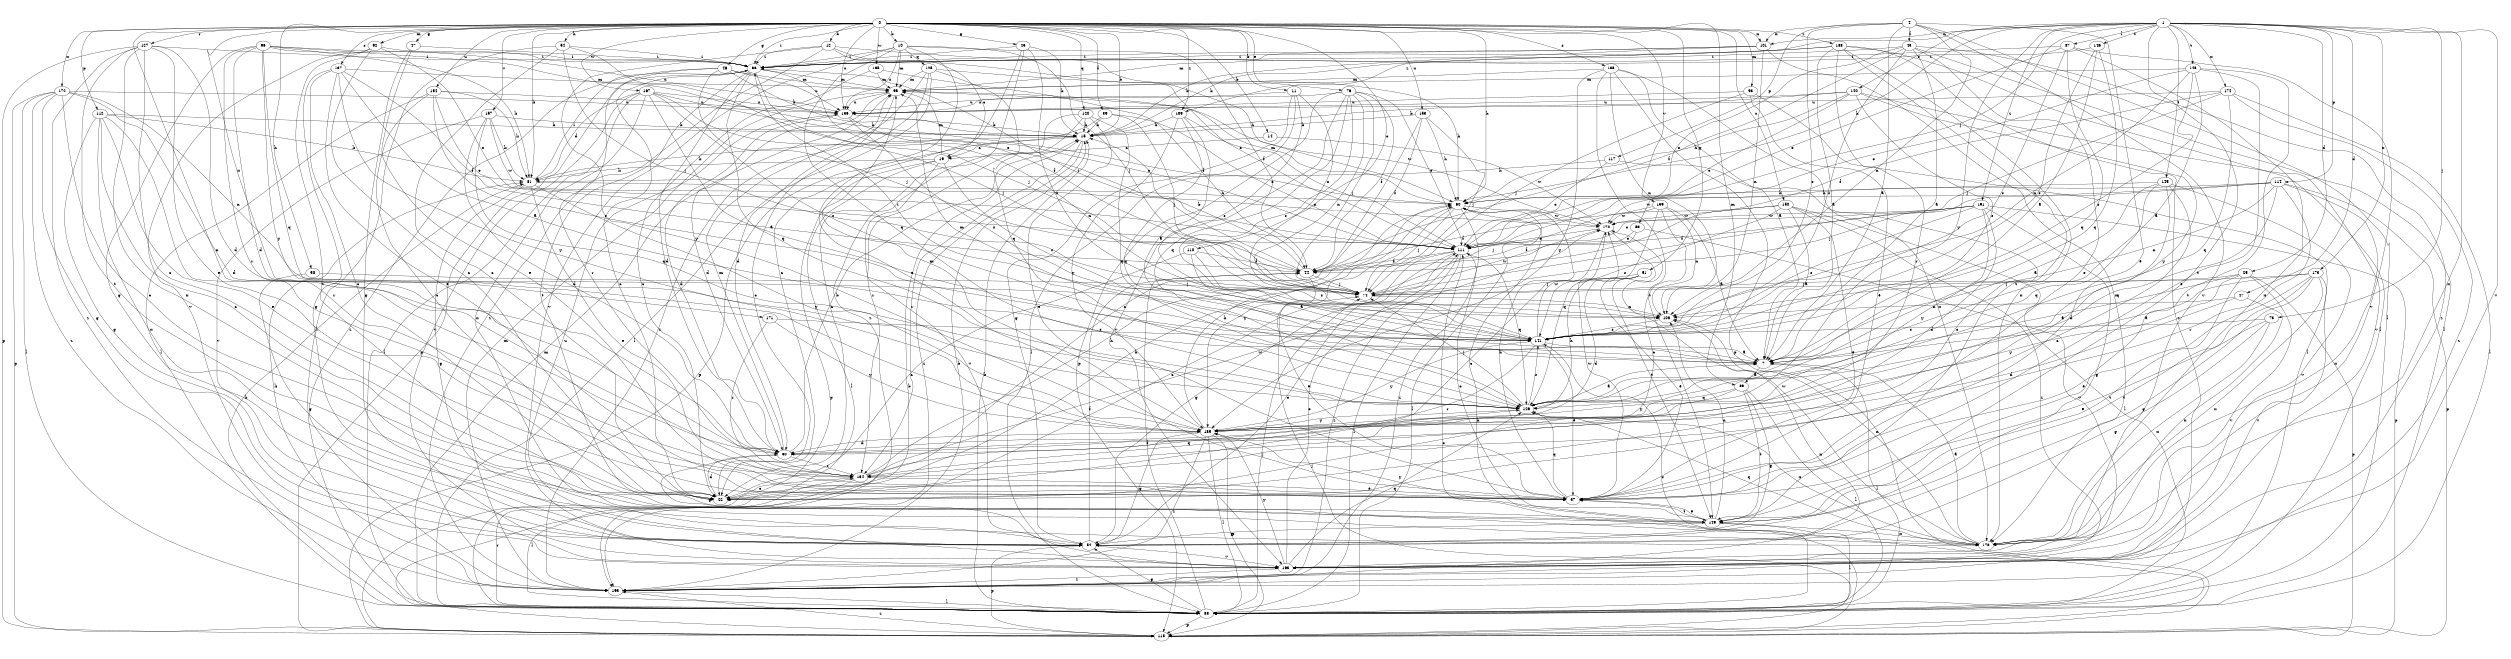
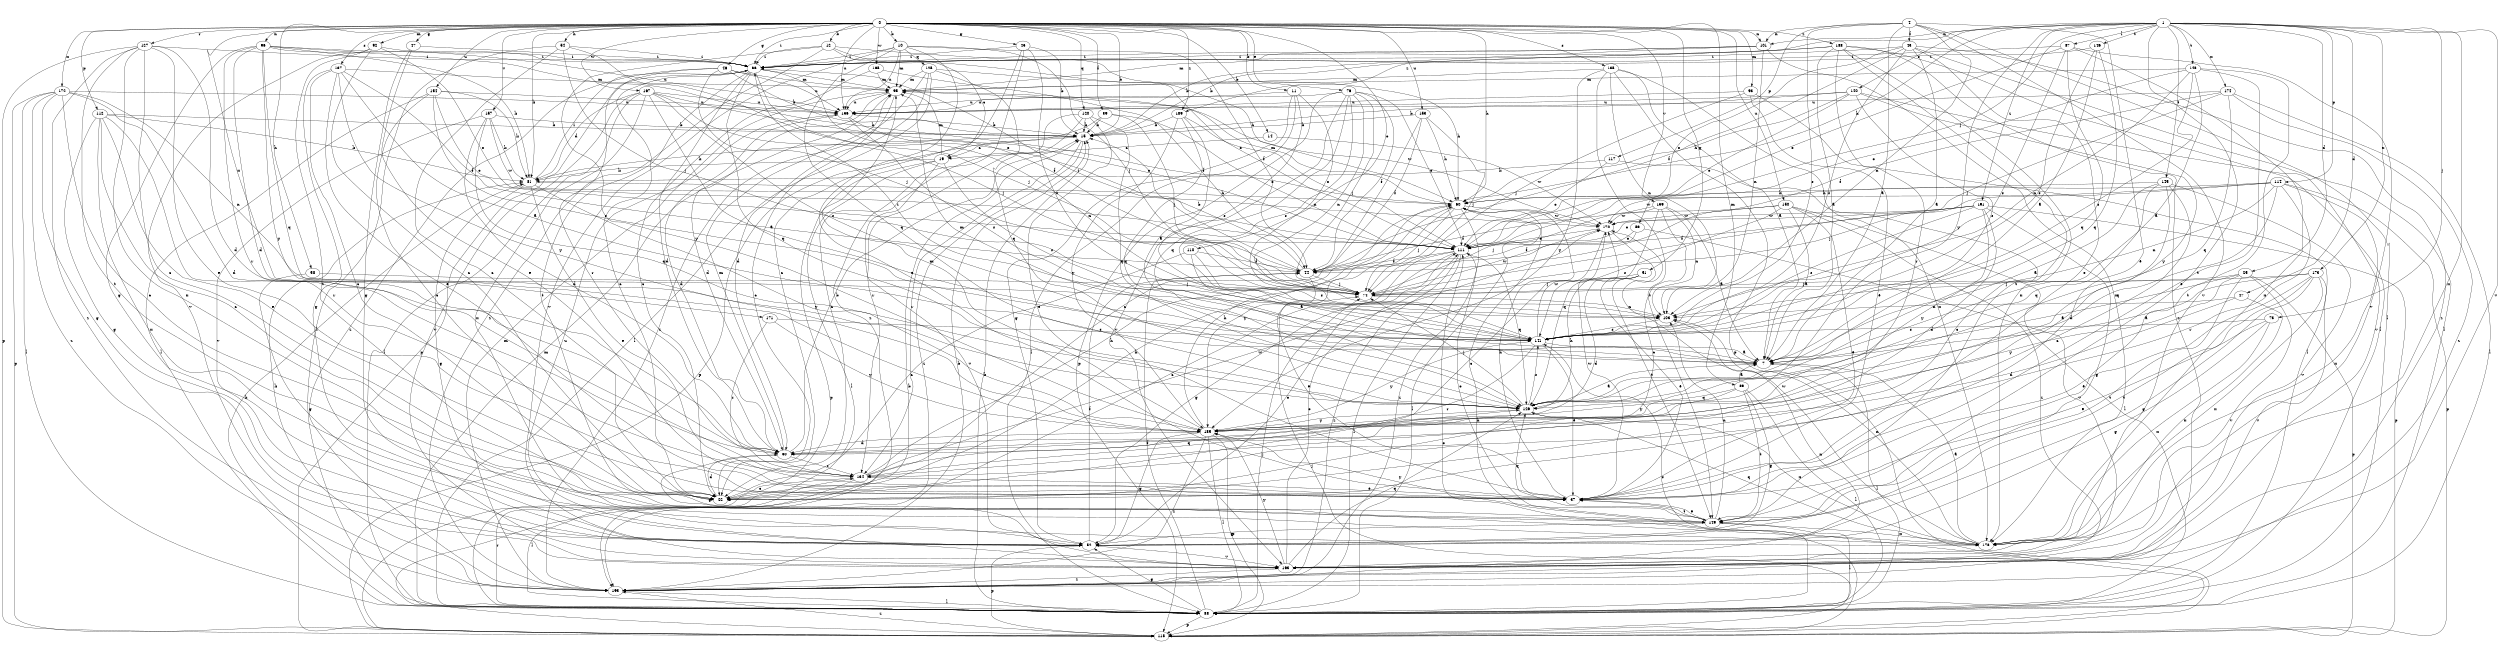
  strict digraph {
    0
    10
    11
    12
    14
    15
    n7 [label=76]
    39
    45
    46
    47
    51
    54
    58
    60
    66
    81
    89
    92
    93
    96
    101
    110
    112
    120
    127
    135
    137
    150
    153
    154
    156
    157
    159
    165
    167
    171
    172
    188
    189
    163
    37
    95
    44
    74
    125
    126
    88
    103
    141
    52
    185
    19
    111
    193
    170
    134
    118
    22
    30
    149
    7
    178
    1
    25
    27
    n67 [label=59]
    73
    87
    114
    140
    145
    146
    148
    173
    174
    191
    4
    43
    117
    0 -> 10 [label=b]
    0 -> 11 [label=b]
    0 -> 12 [label=b]
    0 -> 14 [label=b]
    0 -> 15 [label=b]
    0 -> n7 [label=e]
    0 -> 39 [label=f]
    0 -> 45 [label=g]
    0 -> 46 [label=g]
    0 -> 47 [label=g]
    0 -> 51 [label=g]
    0 -> 54 [label=h]
    0 -> 58 [label=h]
    0 -> 60 [label=h]
    0 -> 66 [label=i]
    0 -> 81 [label=k]
    0 -> 89 [label=m]
    0 -> 92 [label=m]
    0 -> 93 [label=m]
-   0 -> 134 [label=n]
+   0 -> 96 [label=n]
    0 -> 101 [label=n]
    0 -> 110 [label=o]
    0 -> 112 [label=p]
    0 -> 120 [label=q]
    0 -> 127 [label=r]
    0 -> 135 [label=s]
    0 -> 137 [label=s]
    0 -> 150 [label=u]
    0 -> 153 [label=u]
    0 -> 154 [label=u]
    0 -> 156 [label=u]
    0 -> 157 [label=v]
    0 -> 159 [label=v]
    0 -> 165 [label=w]
    0 -> 167 [label=w]
    0 -> 171 [label=x]
    0 -> 172 [label=x]
    0 -> 188 [label=z]
    0 -> 189 [label=z]
    10 -> 66 [label=i]
    10 -> 156 [label=u]
    10 -> 163 [label=v]
    10 -> 37 [label=e]
    10 -> 95 [label=m]
    10 -> 44 [label=f]
    10 -> 74 [label=j]
    10 -> 125 [label=q]
    10 -> 126 [label=q]
    11 -> 156 [label=u]
    11 -> 88 [label=l]
    11 -> 103 [label=n]
    11 -> 141 [label=s]
    11 -> 52 [label=g]
    12 -> 60 [label=h]
    12 -> 66 [label=i]
    12 -> 185 [label=y]
    12 -> 19 [label=c]
    12 -> 111 [label=o]
    12 -> 193 [label=z]
    14 -> 19 [label=c]
    14 -> 170 [label=w]
    15 -> 81 [label=k]
    15 -> 19 [label=c]
    15 -> 193 [label=z]
    15 -> 134 [label=r]
    n7 -> 156 [label=u]
    n7 -> 163 [label=v]
    n7 -> 44 [label=f]
    n7 -> 74 [label=j]
    n7 -> 126 [label=q]
    n7 -> 103 [label=n]
    n7 -> 141 [label=s]
    n7 -> 111 [label=o]
    n7 -> 118 [label=p]
    39 -> 15 [label=b]
    39 -> 74 [label=j]
    39 -> 111 [label=o]
    39 -> 118 [label=p]
    45 -> 15 [label=b]
    45 -> 66 [label=i]
    45 -> 141 [label=s]
    45 -> 193 [label=z]
    45 -> 22 [label=c]
    46 -> 15 [label=b]
    46 -> 156 [label=u]
    46 -> 95 [label=m]
    46 -> 74 [label=j]
    46 -> 193 [label=z]
    46 -> 134 [label=r]
    47 -> 66 [label=i]
    47 -> 37 [label=e]
    47 -> 52 [label=g]
    51 -> 37 [label=e]
    51 -> 74 [label=j]
    51 -> 126 [label=h]
    51 -> 30 [label=d]
    54 -> 66 [label=i]
    54 -> 74 [label=j]
    54 -> 88 [label=l]
    54 -> 111 [label=o]
    54 -> 22 [label=c]
    58 -> 74 [label=j]
    58 -> 52 [label=g]
    60 -> 95 [label=m]
    60 -> 74 [label=j]
    60 -> 88 [label=l]
    60 -> 185 [label=y]
    60 -> 193 [label=z]
    60 -> 170 [label=w]
    66 -> 95 [label=m]
    66 -> 44 [label=f]
    66 -> 74 [label=j]
    66 -> 126 [label=q]
    66 -> 118 [label=p]
    66 -> 22 [label=c]
    66 -> 30 [label=d]
    66 -> 149 [label=t]
    81 -> 60 [label=h]
    81 -> 66 [label=i]
    81 -> 37 [label=e]
    81 -> 52 [label=g]
    81 -> 185 [label=y]
    89 -> 126 [label=q]
    89 -> 88 [label=l]
    89 -> 52 [label=g]
    89 -> 185 [label=y]
    89 -> 149 [label=t]
-   7 -> 89 [label=a]
+   89 -> 7 [label=a]
    92 -> 66 [label=i]
    92 -> 163 [label=v]
    92 -> 111 [label=o]
    92 -> 22 [label=c]
    92 -> 149 [label=t]
    93 -> 156 [label=u]
    93 -> 37 [label=e]
    93 -> 74 [label=j]
    93 -> 88 [label=l]
    96 -> 60 [label=h]
    96 -> 66 [label=i]
    96 -> 81 [label=k]
    96 -> 156 [label=u]
    96 -> 126 [label=q]
    96 -> 52 [label=g]
    96 -> 185 [label=y]
    96 -> 134 [label=r]
    96 -> 30 [label=d]
    101 -> 15 [label=b]
    101 -> 66 [label=i]
    101 -> 95 [label=m]
    101 -> 103 [label=n]
    101 -> 178 [label=x]
    110 -> 44 [label=f]
    110 -> 141 [label=s]
    110 -> 22 [label=c]
    110 -> 7 [label=a]
    112 -> 15 [label=b]
    112 -> 81 [label=k]
    112 -> 37 [label=e]
    112 -> 52 [label=g]
    112 -> 134 [label=r]
    112 -> 22 [label=c]
    112 -> 178 [label=x]
    120 -> 15 [label=b]
    120 -> 37 [label=e]
    120 -> 126 [label=q]
    120 -> 134 [label=r]
    120 -> 22 [label=c]
    127 -> 66 [label=i]
    127 -> 37 [label=e]
    127 -> 193 [label=z]
    127 -> 118 [label=p]
    127 -> 22 [label=c]
    127 -> 30 [label=d]
    127 -> 149 [label=t]
    127 -> 178 [label=x]
    135 -> 95 [label=m]
    135 -> 103 [label=n]
    135 -> 185 [label=y]
    135 -> 118 [label=p]
    135 -> 149 [label=t]
    135 -> 7 [label=a]
    135 -> 178 [label=x]
    137 -> 37 [label=e]
    137 -> 95 [label=m]
    137 -> 44 [label=f]
    137 -> 52 [label=g]
    137 -> 185 [label=y]
    137 -> 22 [label=c]
    137 -> 7 [label=a]
    150 -> 37 [label=e]
    150 -> 44 [label=f]
    150 -> 88 [label=l]
    150 -> 141 [label=s]
    150 -> 193 [label=z]
    150 -> 170 [label=w]
    150 -> 7 [label=a]
    153 -> 15 [label=b]
    153 -> 60 [label=h]
    153 -> 44 [label=f]
    153 -> 74 [label=j]
    153 -> 22 [label=c]
    154 -> 81 [label=k]
    154 -> 156 [label=u]
    154 -> 88 [label=l]
    154 -> 141 [label=s]
    154 -> 111 [label=o]
    154 -> 22 [label=c]
    156 -> 15 [label=b]
    156 -> 103 [label=n]
    156 -> 141 [label=s]
    156 -> 30 [label=d]
    157 -> 15 [label=b]
    157 -> 81 [label=k]
    157 -> 163 [label=v]
    157 -> 126 [label=q]
    157 -> 170 [label=w]
    157 -> 30 [label=d]
    159 -> 74 [label=j]
    159 -> 126 [label=q]
    159 -> 103 [label=n]
    159 -> 170 [label=w]
    159 -> 22 [label=c]
    159 -> 7 [label=a]
    165 -> 95 [label=m]
    165 -> 44 [label=f]
    165 -> 22 [label=c]
    167 -> 81 [label=d]
    167 -> 156 [label=u]
    167 -> 163 [label=v]
    167 -> 74 [label=j]
    167 -> 88 [label=l]
    167 -> 141 [label=s]
    167 -> 111 [label=o]
    167 -> 7 [label=a]
    167 -> 178 [label=x]
    171 -> 141 [label=s]
    171 -> 185 [label=y]
    171 -> 134 [label=r]
    172 -> 156 [label=u]
    172 -> 88 [label=l]
    172 -> 103 [label=n]
    172 -> 52 [label=g]
    172 -> 193 [label=z]
    172 -> 118 [label=p]
    172 -> 22 [label=c]
    172 -> 30 [label=d]
    188 -> 15 [label=b]
    188 -> 66 [label=i]
    188 -> 88 [label=l]
    188 -> 193 [label=z]
    188 -> 134 [label=r]
    188 -> 149 [label=t]
    188 -> 7 [label=a]
    188 -> 178 [label=x]
    189 -> 15 [label=b]
    189 -> 126 [label=q]
    189 -> 185 [label=y]
    189 -> 111 [label=o]
    189 -> 7 [label=a]
    163 -> 156 [label=u]
    163 -> 126 [label=q]
    163 -> 185 [label=y]
    163 -> 111 [label=o]
    163 -> 193 [label=z]
    37 -> 60 [label=h]
    37 -> 170 [label=w]
    37 -> 149 [label=t]
    95 -> 156 [label=u]
    95 -> 170 [label=w]
    95 -> 22 [label=c]
    95 -> 30 [label=d]
    44 -> 15 [label=b]
    44 -> 66 [label=i]
    44 -> 37 [label=e]
    44 -> 74 [label=j]
    74 -> 103 [label=n]
    74 -> 170 [label=w]
    125 -> 60 [label=h]
    125 -> 95 [label=m]
    125 -> 126 [label=q]
    125 -> 88 [label=l]
    125 -> 193 [label=z]
    125 -> 30 [label=d]
    126 -> 74 [label=j]
    126 -> 141 [label=s]
    126 -> 185 [label=y]
    126 -> 7 [label=a]
    126 -> 178 [label=x]
    88 -> 15 [label=b]
    88 -> 81 [label=k]
    88 -> 95 [label=m]
    88 -> 44 [label=f]
    88 -> 74 [label=j]
    88 -> 141 [label=s]
    88 -> 52 [label=g]
    88 -> 134 [label=r]
    88 -> 118 [label=p]
    103 -> 141 [label=s]
    141 -> 66 [label=i]
    141 -> 37 [label=e]
    141 -> 185 [label=y]
    141 -> 170 [label=w]
    141 -> 134 [label=r]
    141 -> 7 [label=a]
    52 -> 163 [label=v]
    52 -> 44 [label=f]
    52 -> 111 [label=o]
    52 -> 118 [label=p]
    185 -> 60 [label=h]
    185 -> 95 [label=m]
    185 -> 88 [label=l]
    185 -> 52 [label=g]
    185 -> 193 [label=z]
    185 -> 118 [label=p]
    185 -> 30 [label=d]
    19 -> 81 [label=k]
    19 -> 163 [label=v]
    19 -> 95 [label=m]
    19 -> 88 [label=l]
    19 -> 141 [label=s]
    19 -> 118 [label=p]
    111 -> 44 [label=f]
    111 -> 126 [label=q]
    111 -> 88 [label=l]
    111 -> 52 [label=g]
    111 -> 193 [label=z]
    111 -> 22 [label=c]
    193 -> 15 [label=b]
    193 -> 81 [label=k]
    193 -> 95 [label=m]
    193 -> 88 [label=l]
    193 -> 103 [label=n]
    170 -> 111 [label=o]
    170 -> 22 [label=c]
    170 -> 149 [label=t]
    134 -> 60 [label=h]
    134 -> 37 [label=e]
    134 -> 126 [label=q]
    134 -> 88 [label=l]
    134 -> 170 [label=w]
    134 -> 22 [label=c]
    118 -> 15 [label=b]
    118 -> 60 [label=h]
    118 -> 74 [label=j]
    118 -> 111 [label=o]
    118 -> 193 [label=z]
    22 -> 60 [label=h]
    22 -> 30 [label=d]
    30 -> 15 [label=b]
    30 -> 95 [label=m]
    30 -> 52 [label=g]
    30 -> 134 [label=r]
    149 -> 37 [label=e]
-   37 -> 126 [label=q]
+   149 -> 126 [label=q]
    149 -> 88 [label=l]
    149 -> 103 [label=n]
    149 -> 52 [label=g]
    149 -> 185 [label=y]
    149 -> 111 [label=o]
    149 -> 178 [label=x]
    7 -> 95 [label=m]
    7 -> 88 [label=l]
    178 -> 126 [label=q]
    178 -> 103 [label=n]
    178 -> 170 [label=w]
    178 -> 7 [label=a]
    1 -> 60 [label=h]
    1 -> 101 [label=n]
    1 -> 189 [label=z]
    1 -> 163 [label=v]
    1 -> 185 [label=y]
    1 -> 149 [label=t]
    1 -> 178 [label=x]
    1 -> 25 [label=d]
    1 -> 27 [label=d]
    1 -> n67 [label=j]
    1 -> 73 [label=j]
    1 -> 87 [label=l]
    1 -> 114 [label=p]
    1 -> 140 [label=s]
    1 -> 145 [label=t]
    1 -> 146 [label=t]
    1 -> 148 [label=t]
    1 -> 173 [label=x]
    1 -> 174 [label=x]
    1 -> 191 [label=z]
    25 -> 163 [label=v]
    25 -> 74 [label=j]
    25 -> 185 [label=y]
    25 -> 118 [label=p]
    25 -> 149 [label=t]
    25 -> 7 [label=a]
    27 -> 103 [label=n]
    27 -> 30 [label=d]
    27 -> 178 [label=x]
    n67 -> 163 [label=v]
    n67 -> 44 [label=f]
    n67 -> 111 [label=o]
    73 -> 37 [label=e]
    73 -> 141 [label=s]
    73 -> 52 [label=g]
    73 -> 178 [label=x]
    87 -> 66 [label=i]
    87 -> 163 [label=v]
    87 -> 126 [label=q]
    87 -> 141 [label=s]
    87 -> 111 [label=o]
    87 -> 178 [label=x]
    114 -> 60 [label=h]
    114 -> 74 [label=j]
    114 -> 126 [label=q]
    114 -> 103 [label=n]
    114 -> 170 [label=w]
    114 -> 134 [label=r]
    114 -> 118 [label=p]
    114 -> 178 [label=x]
    140 -> 15 [label=b]
    140 -> 60 [label=h]
    140 -> 156 [label=u]
    140 -> 163 [label=v]
    140 -> 141 [label=s]
    140 -> 185 [label=y]
    140 -> 111 [label=o]
    145 -> 60 [label=h]
    145 -> 163 [label=v]
    145 -> 126 [label=q]
    145 -> 22 [label=c]
    145 -> 30 [label=d]
    145 -> 7 [label=a]
    146 -> 66 [label=i]
    146 -> 126 [label=q]
    146 -> 141 [label=s]
    146 -> 7 [label=a]
    148 -> 37 [label=e]
    148 -> 95 [label=m]
    148 -> 103 [label=n]
    148 -> 141 [label=s]
    148 -> 111 [label=o]
    148 -> 149 [label=t]
    148 -> 7 [label=a]
    173 -> 163 [label=v]
    173 -> 37 [label=e]
    173 -> 74 [label=j]
    173 -> 52 [label=g]
    173 -> 149 [label=t]
    173 -> 7 [label=a]
    173 -> 178 [label=x]
    174 -> 156 [label=u]
    174 -> 44 [label=f]
    174 -> 74 [label=j]
    174 -> 126 [label=q]
    174 -> 88 [label=l]
    174 -> 193 [label=z]
    191 -> 44 [label=f]
    191 -> 141 [label=s]
    191 -> 52 [label=g]
    191 -> 185 [label=y]
    191 -> 111 [label=o]
    191 -> 170 [label=w]
    191 -> 118 [label=p]
    191 -> 30 [label=d]
    4 -> 101 [label=n]
    4 -> 163 [label=v]
    4 -> 37 [label=e]
    4 -> 88 [label=l]
    4 -> 103 [label=n]
    4 -> 141 [label=s]
    4 -> 7 [label=a]
    4 -> 43 [label=f]
    4 -> 117 [label=p]
    43 -> 66 [label=i]
    43 -> 37 [label=e]
    43 -> 44 [label=f]
    43 -> 88 [label=l]
    43 -> 141 [label=s]
    43 -> 111 [label=o]
    43 -> 193 [label=z]
    43 -> 7 [label=a]
    117 -> 81 [label=k]
    117 -> 111 [label=o]
    117 -> 22 [label=c]
  }
